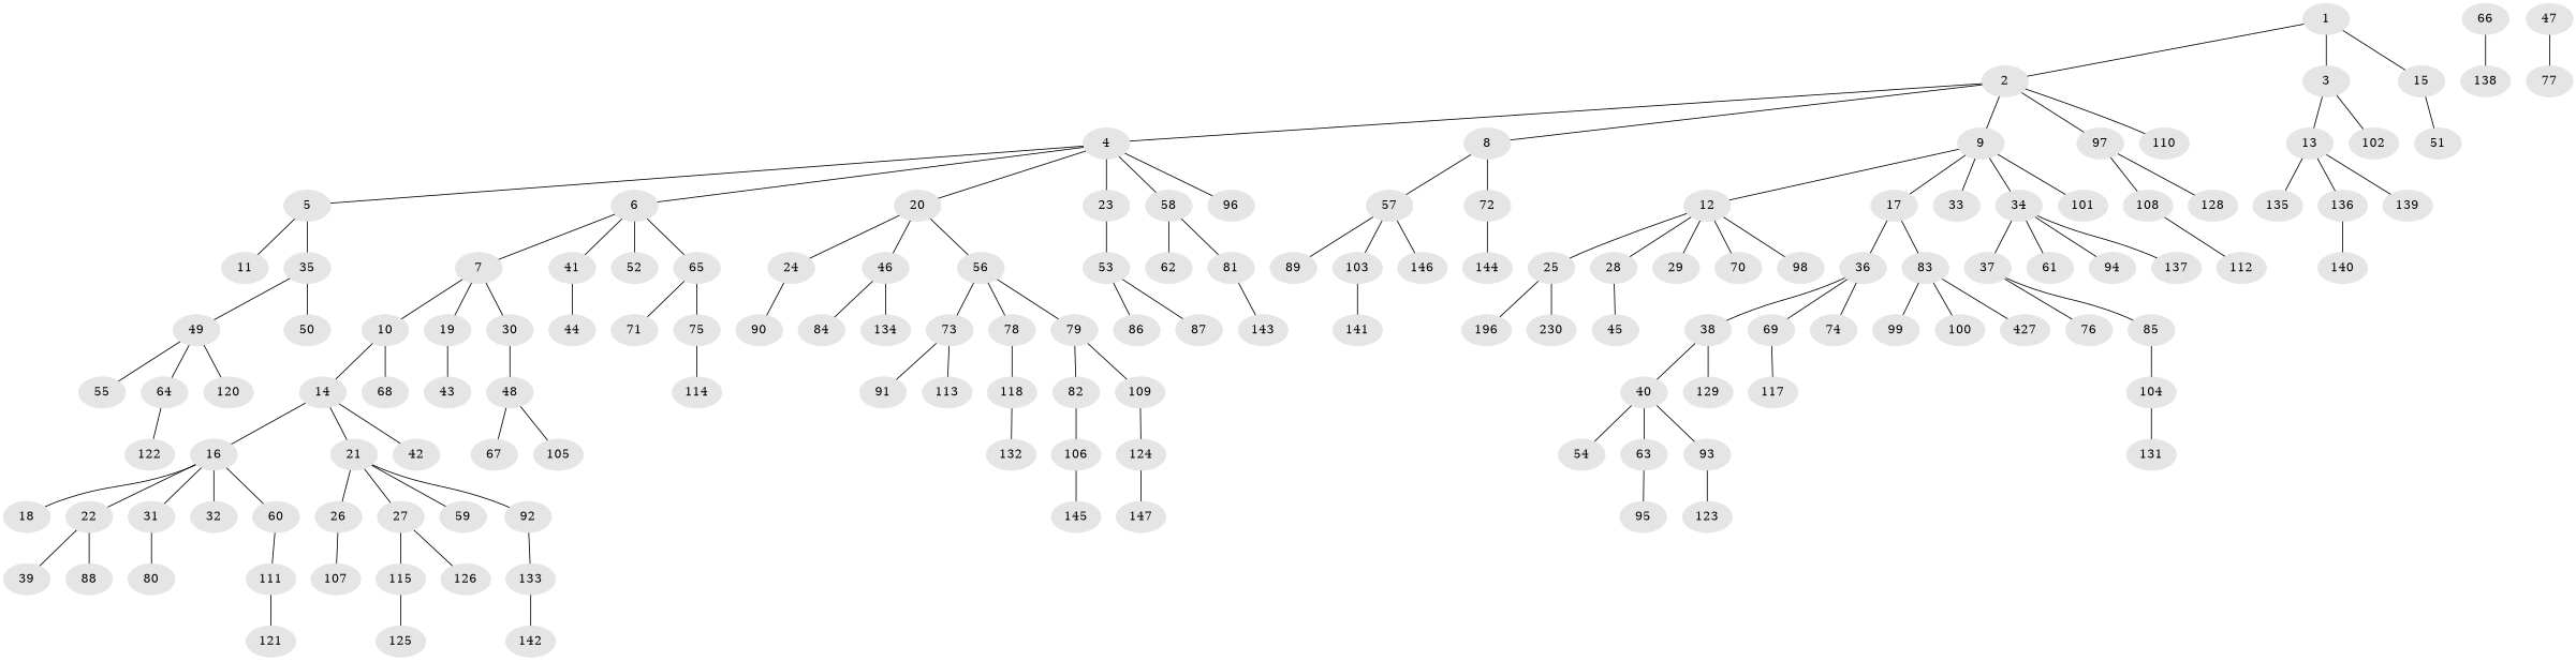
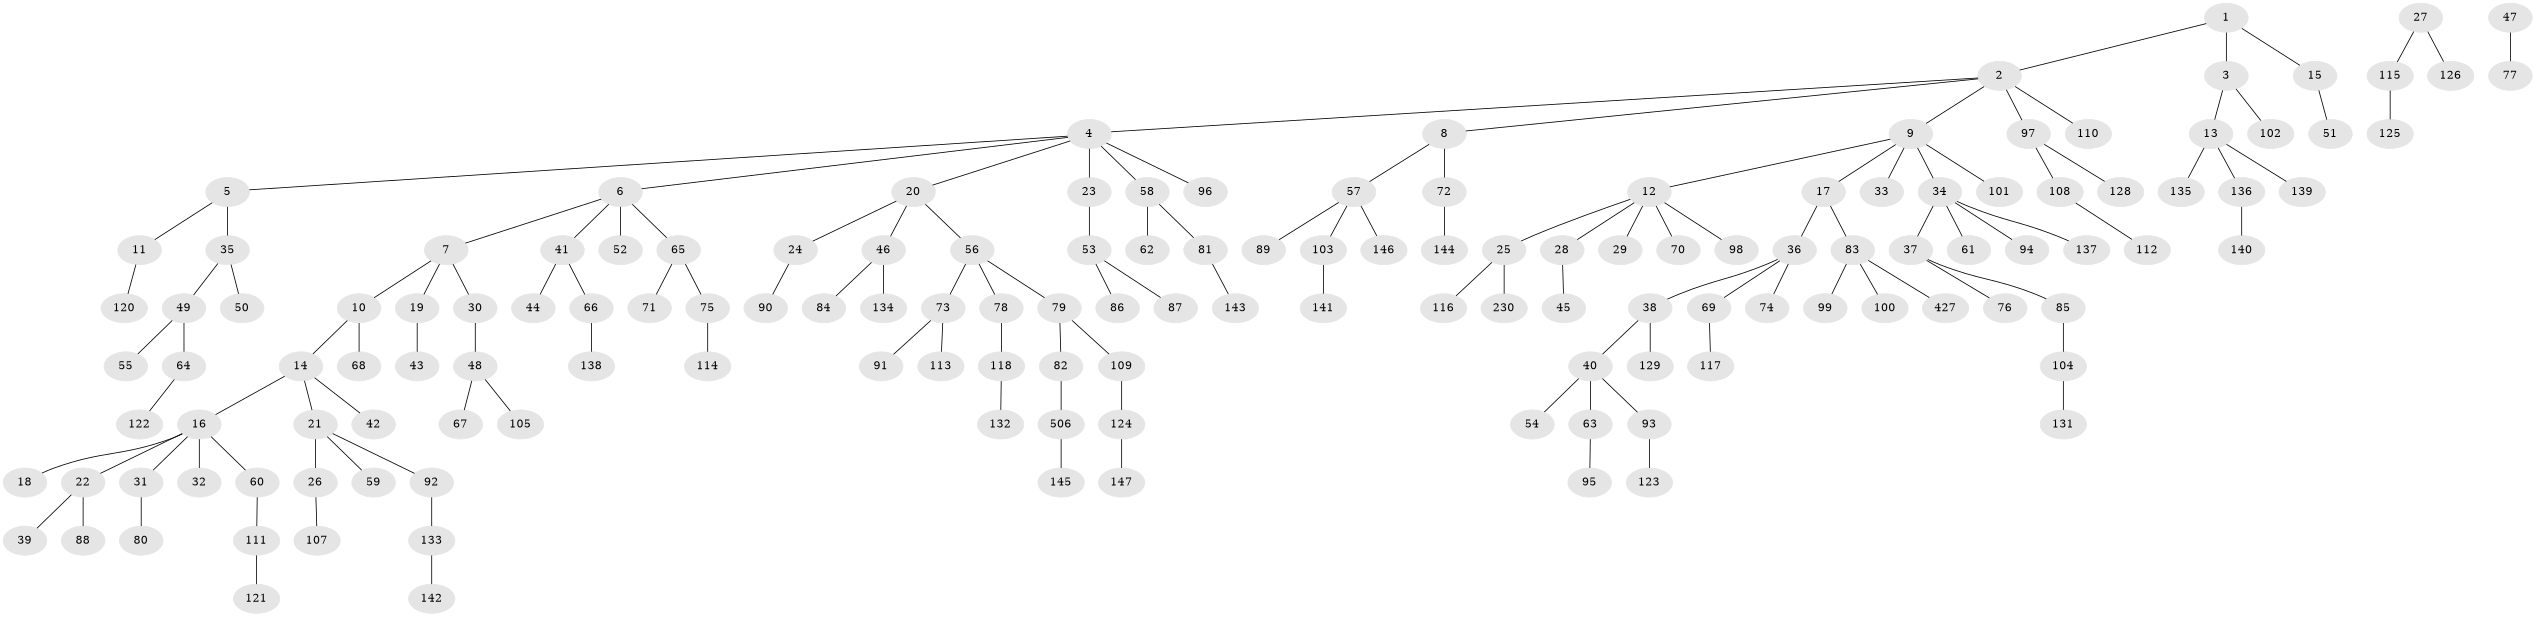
  graph {
    node [color=gray90 style=filled]
    1
    2
    3
    15
    4
    8
    9
    97
    110
    13
    102
    51
    5
    6
    20
    23
    58
    96
    57
    72
    12
    17
    33
    34
    101
    108
    128
    135
    136
    139
    11
    35
    7
    41
    52
    65
    24
    46
    56
    53
    62
    81
    49
    50
    10
    19
    30
    44
    66
    71
    75
    14
    68
    43
    48
    89
    103
    146
    144
    25
    28
    29
    70
    98
    36
    83
    37
    61
    94
    137
    16
    21
    42
-   116 [label=196]
+   116
    n75 [label=230]
    45
    140
    18
    22
    31
    32
    60
    26
    27
    59
    92
    39
    88
    80
    111
    38
    69
    74
    99
    100
    n96 [label=427]
    90
    84
    134
    73
    78
    79
    107
    115
    126
    133
    47
    77
    86
    87
    125
    67
    105
    76
    85
    55
    64
    120
    40
    129
    117
    104
    54
    63
    93
    95
    123
    138
    122
    91
    113
    118
    82
    109
    141
    143
    121
    114
    132
-   106
+   106 [label=506]
    124
    145
    131
    142
    112
    147
    1 -- 2
    1 -- 3
    1 -- 15
    2 -- 4
    2 -- 8
    2 -- 9
    2 -- 97
    2 -- 110
    3 -- 13
    3 -- 102
    15 -- 51
    4 -- 5
    4 -- 6
    4 -- 20
    4 -- 23
    4 -- 58
    4 -- 96
    8 -- 57
    8 -- 72
    9 -- 12
    9 -- 17
    9 -- 33
    9 -- 34
    9 -- 101
    97 -- 108
    97 -- 128
    13 -- 135
    13 -- 136
    13 -- 139
    5 -- 11
    5 -- 35
    6 -- 7
    6 -- 41
    6 -- 52
    6 -- 65
    20 -- 24
    20 -- 46
    20 -- 56
    23 -- 53
    58 -- 62
    58 -- 81
    57 -- 89
    57 -- 103
    57 -- 146
    72 -- 144
    12 -- 25
    12 -- 28
    12 -- 29
    12 -- 70
    12 -- 98
    17 -- 36
    17 -- 83
    34 -- 37
    34 -- 61
    34 -- 94
    34 -- 137
    108 -- 112
    136 -- 140
    35 -- 49
    35 -- 50
    7 -- 10
    7 -- 19
    7 -- 30
    41 -- 44
+   41 -- 66
    65 -- 71
    65 -- 75
    24 -- 90
    46 -- 84
    46 -- 134
    56 -- 73
    56 -- 78
    56 -- 79
    53 -- 86
    53 -- 87
    81 -- 143
    49 -- 55
    49 -- 64
-   49 -- 120
+   11 -- 120
    10 -- 14
    10 -- 68
    19 -- 43
    30 -- 48
    66 -- 138
    75 -- 114
    14 -- 16
    14 -- 21
    14 -- 42
    48 -- 67
    48 -- 105
    103 -- 141
    25 -- 116
    25 -- n75
    28 -- 45
    36 -- 38
    36 -- 69
    36 -- 74
    83 -- 99
    83 -- 100
    83 -- n96
    37 -- 76
    37 -- 85
    16 -- 18
    16 -- 22
    16 -- 31
    16 -- 32
    16 -- 60
    21 -- 26
-   21 -- 27
    21 -- 59
    21 -- 92
    22 -- 39
    22 -- 88
    31 -- 80
    60 -- 111
    26 -- 107
    27 -- 115
    27 -- 126
    92 -- 133
    111 -- 121
    38 -- 40
    38 -- 129
    69 -- 117
    73 -- 91
    73 -- 113
    78 -- 118
    79 -- 82
    79 -- 109
    115 -- 125
    133 -- 142
    47 -- 77
    85 -- 104
    64 -- 122
    40 -- 54
    40 -- 63
    40 -- 93
    104 -- 131
    63 -- 95
    93 -- 123
    118 -- 132
    82 -- 106
    109 -- 124
    106 -- 145
    124 -- 147
  }
